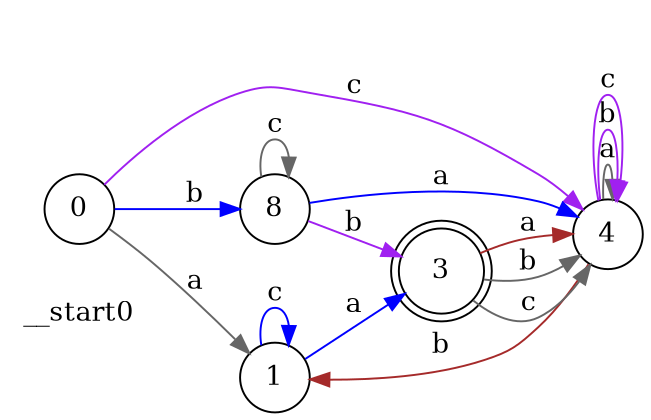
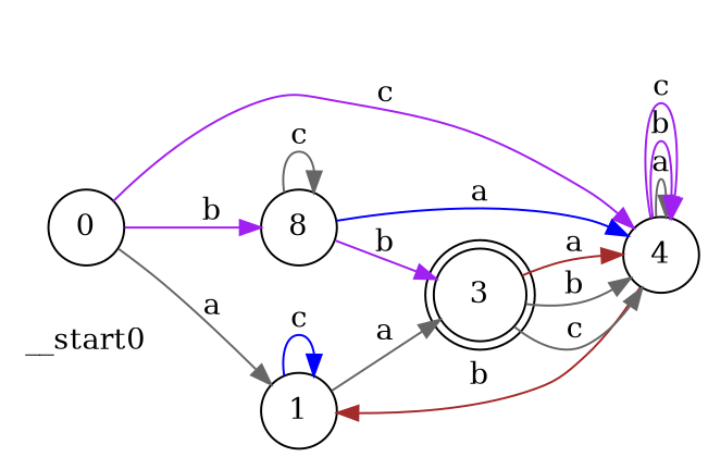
  digraph {
    rankdir=LR
    node [shape=circle color=black fillcolor=white style=filled]
    edge [color=gray40]
    __start0 [shape=none color="" fillcolor="" style=""]
    n2 [label=0]
    n3 [label=1]
    n4 [label=8]
    n5 [label=4]
    n6 [label=3 shape=doublecircle style="rounded,filled"]
    n2 -> n3 [label=a]
-   n2 -> n4 [color=blue label=b]
+   n2 -> n4 [color=purple label=b]
    n2 -> n5 [color=purple label=c]
    n3 -> n3 [color=blue label=c]
-   n3 -> n6 [color=blue label=a]
+   n3 -> n6 [label=a]
    n4 -> n4 [label=c]
    n4 -> n5 [color=blue label=a]
    n4 -> n6 [color=purple label=b]
    n5 -> n3 [color=brown label=b]
    n5 -> n5 [label=a]
    n5 -> n5 [color=purple label=b]
    n5 -> n5 [color=purple label=c]
    n6 -> n5 [color=brown label=a]
    n6 -> n5 [label=b]
    n6 -> n5 [label=c]
  }
